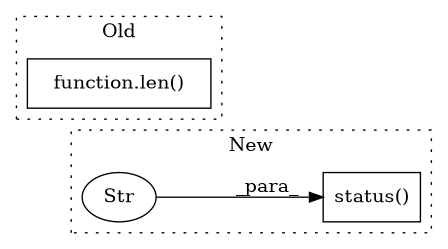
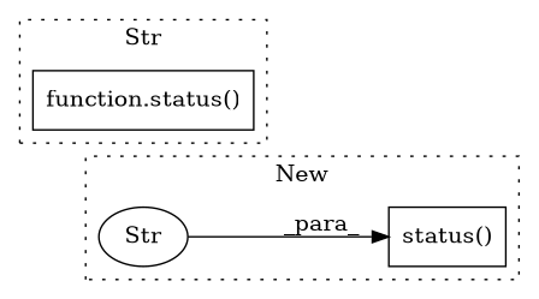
  digraph {
    rankdir=LR
    node [a=75 shape=box]
    n1 [l="22,1" label="status()" s="432,490"]
    n2 [a=66 l=13 label=Str s=454 shape=ellipse]
-   n3 [l="4,1" label="function.len()" s="1296,1313"]
+   n3 [l="4,1" label="function.status()" s="1296,1313"]
    subgraph cluster_1 {
      label=New
      style=dotted
      n1
      n2
    }
    subgraph cluster_2 {
-     label=Old
+     label=Str
      style=dotted
      n3
    }
    n2 -> n1 [label=_para_]
  }
